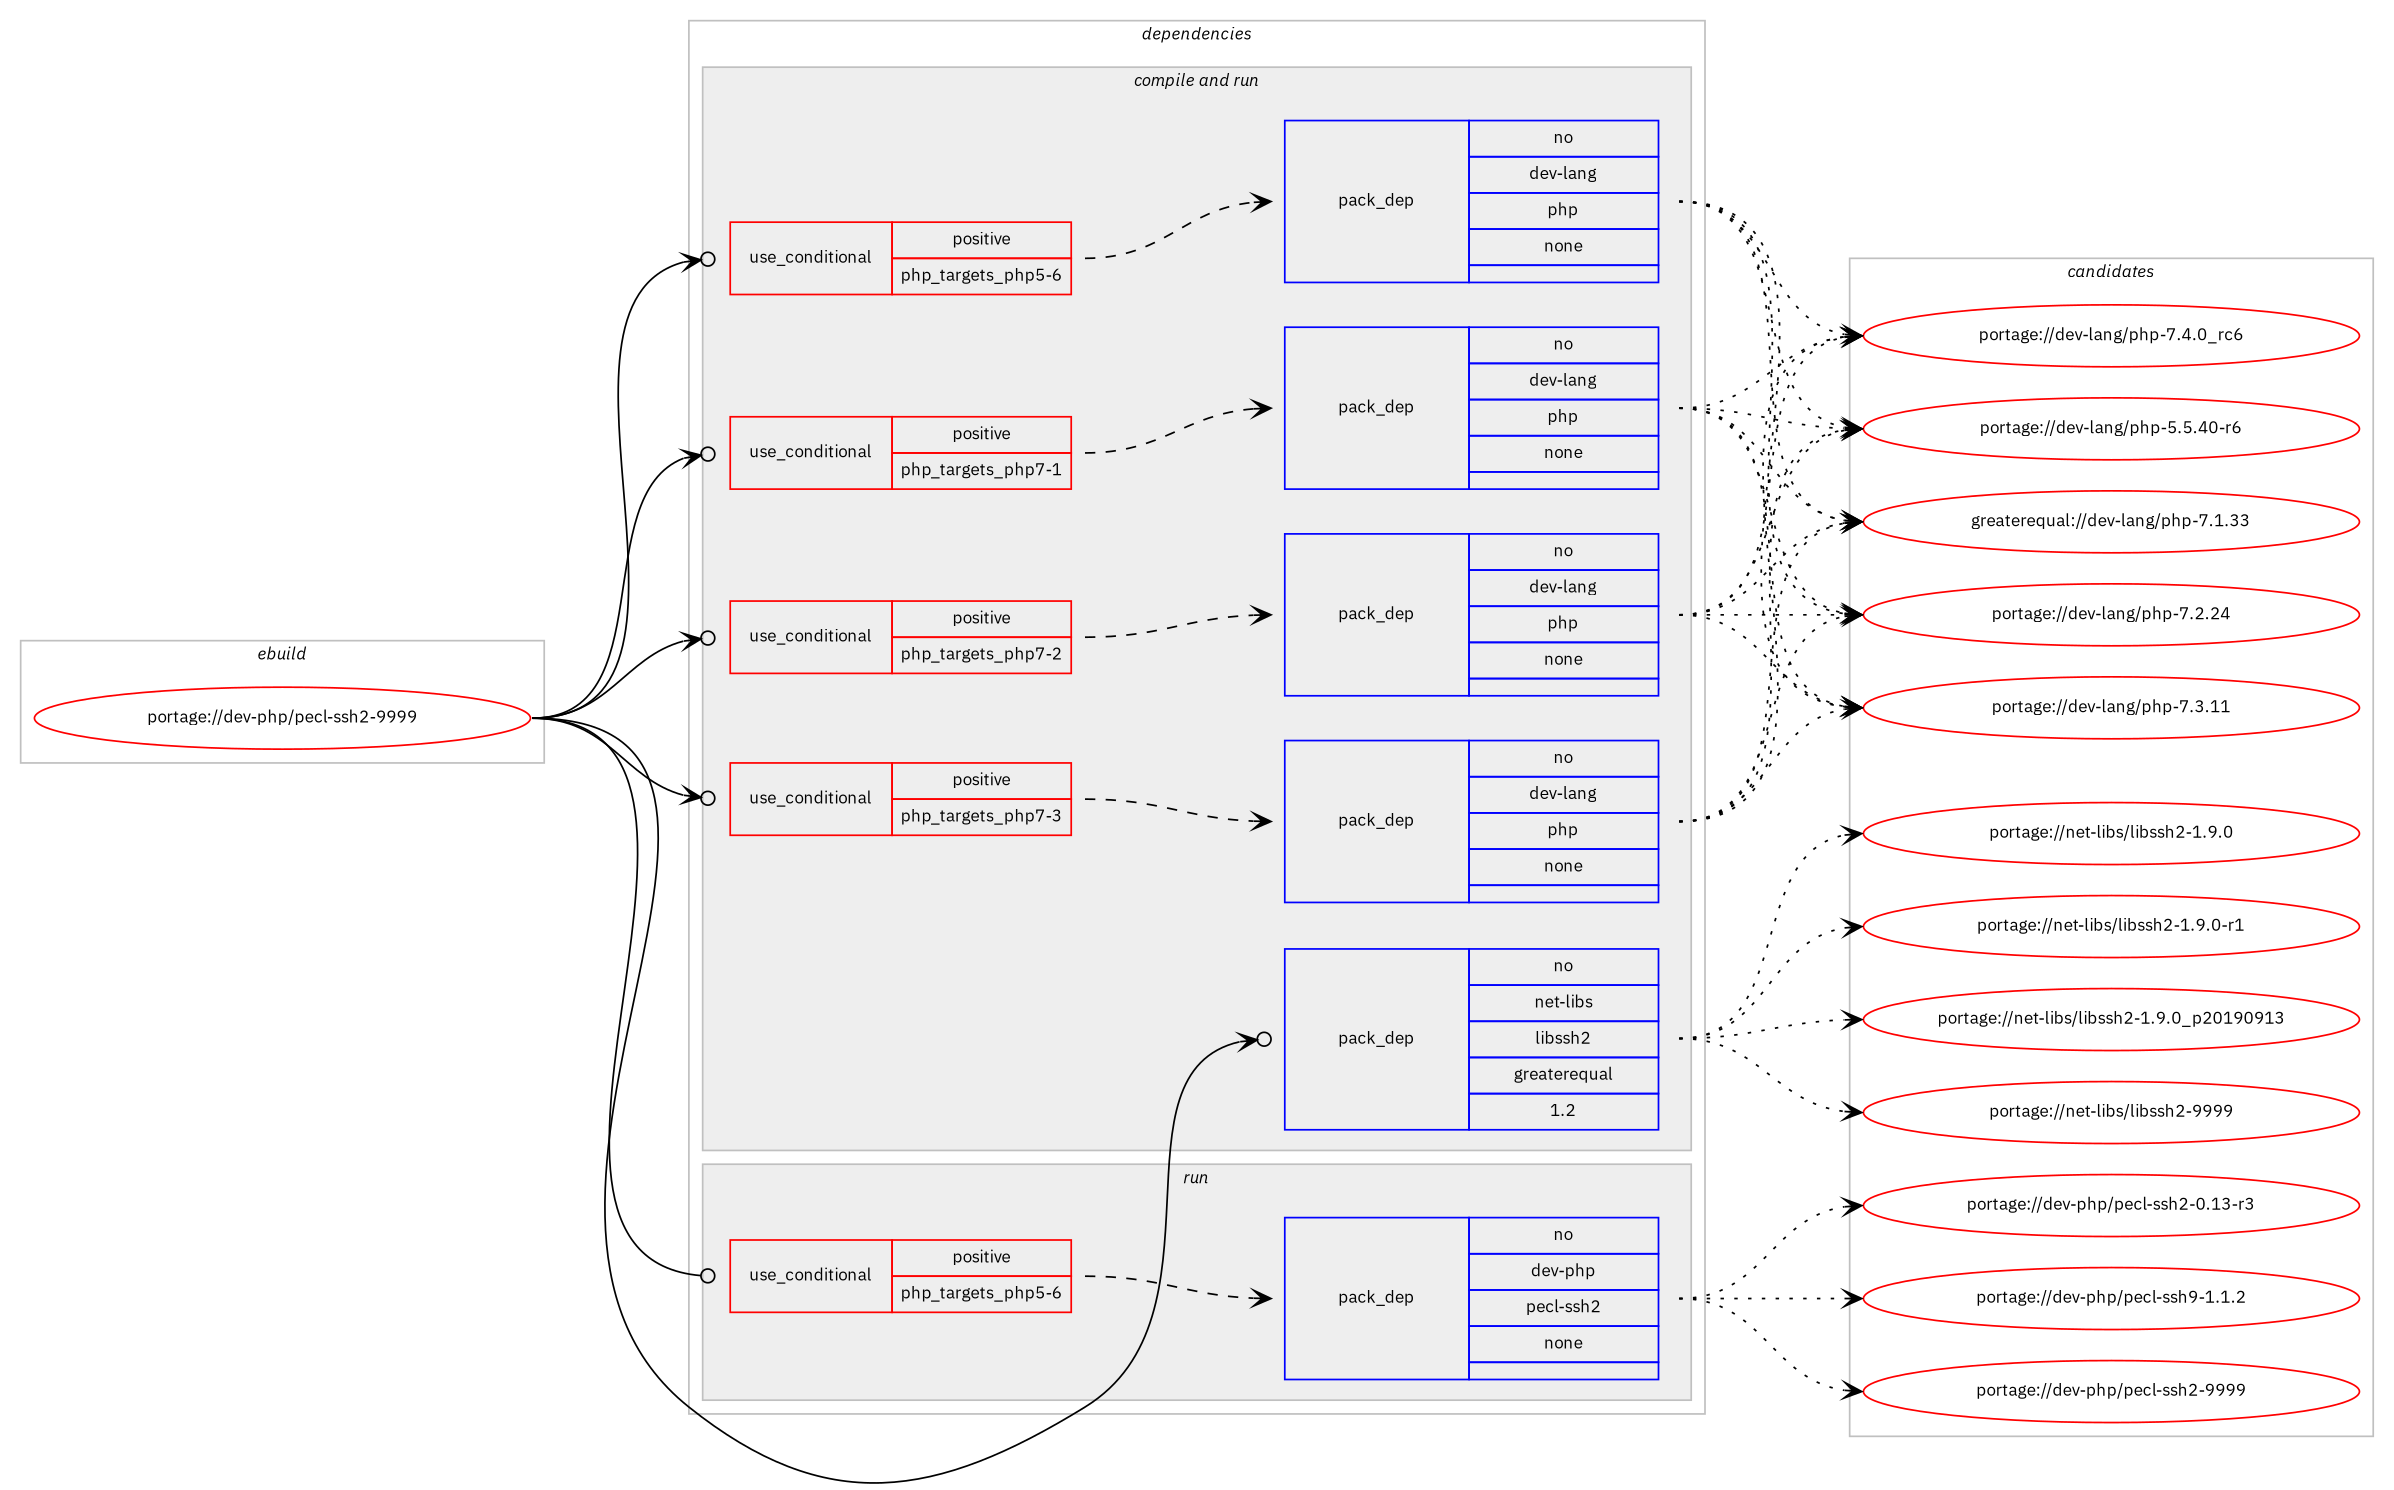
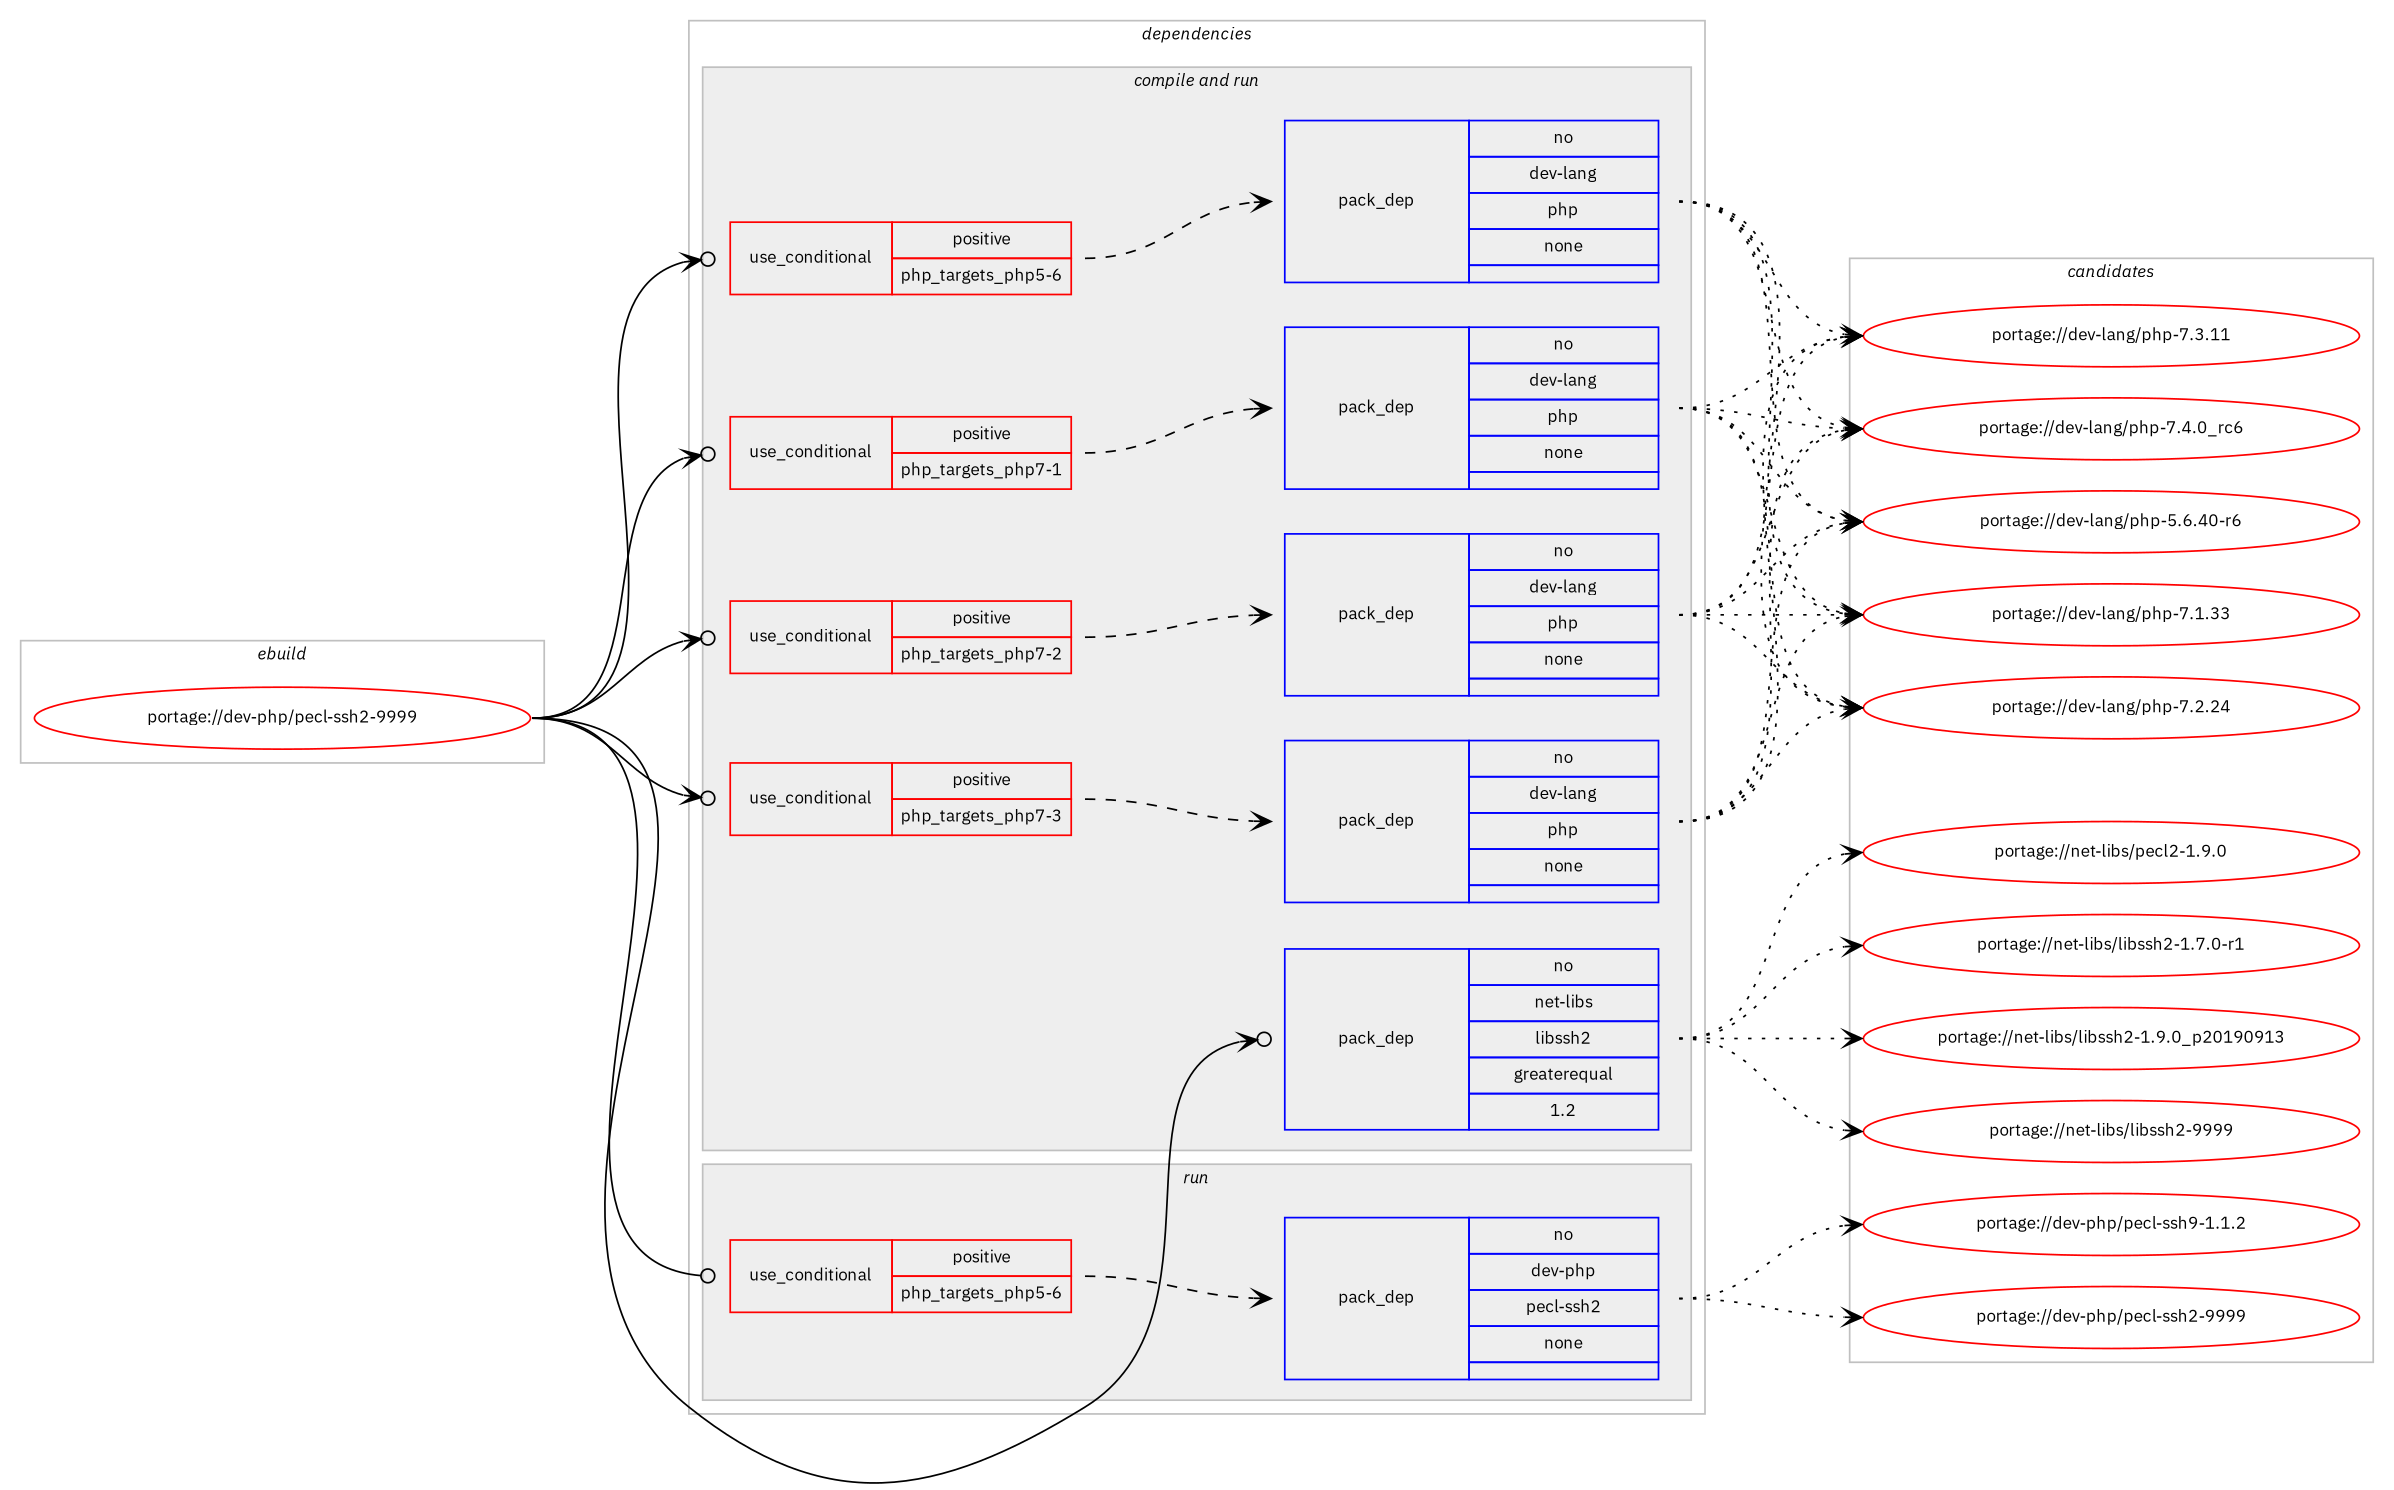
  digraph {
    compound=true
    concentrate=true
    fontname="IBM Plex Sans"
    fontsize=10
    newrank=true
    rankdir=LR
    ranksep=1.5
    node [color=red fontname="IBM Plex Sans" fontsize=10]
    edge [arrowhead=vee fontname="IBM Plex Sans" headport=w style=dotted tailport=e weight=100]
    n1 [label="portage://dev-php/pecl-ssh2-9999" width=4]
    n2 [color=blue label=<<TABLE BORDER="0" CELLBORDER="1" CELLSPACING="0" CELLPADDING="4" WIDTH="220"><TR><TD ROWSPAN="6" CELLPADDING="30">pack_dep</TD></TR><TR><TD WIDTH="110">no</TD></TR><TR><TD>dev-lang</TD></TR><TR><TD>php</TD></TR><TR><TD>none</TD></TR><TR><TD></TD></TR></TABLE>> shape=none]
    n3 [label=<<TABLE BORDER="0" CELLBORDER="1" CELLSPACING="0" CELLPADDING="4"><TR><TD ROWSPAN="3" CELLPADDING="10">use_conditional</TD></TR><TR><TD>positive</TD></TR><TR><TD>php_targets_php5-6</TD></TR></TABLE>> shape=none]
    n4 [color=blue label=<<TABLE BORDER="0" CELLBORDER="1" CELLSPACING="0" CELLPADDING="4" WIDTH="220"><TR><TD ROWSPAN="6" CELLPADDING="30">pack_dep</TD></TR><TR><TD WIDTH="110">no</TD></TR><TR><TD>dev-lang</TD></TR><TR><TD>php</TD></TR><TR><TD>none</TD></TR><TR><TD></TD></TR></TABLE>> shape=none]
    n5 [label=<<TABLE BORDER="0" CELLBORDER="1" CELLSPACING="0" CELLPADDING="4"><TR><TD ROWSPAN="3" CELLPADDING="10">use_conditional</TD></TR><TR><TD>positive</TD></TR><TR><TD>php_targets_php7-1</TD></TR></TABLE>> shape=none]
    n6 [color=blue label=<<TABLE BORDER="0" CELLBORDER="1" CELLSPACING="0" CELLPADDING="4" WIDTH="220"><TR><TD ROWSPAN="6" CELLPADDING="30">pack_dep</TD></TR><TR><TD WIDTH="110">no</TD></TR><TR><TD>dev-lang</TD></TR><TR><TD>php</TD></TR><TR><TD>none</TD></TR><TR><TD></TD></TR></TABLE>> shape=none]
    n7 [label=<<TABLE BORDER="0" CELLBORDER="1" CELLSPACING="0" CELLPADDING="4"><TR><TD ROWSPAN="3" CELLPADDING="10">use_conditional</TD></TR><TR><TD>positive</TD></TR><TR><TD>php_targets_php7-2</TD></TR></TABLE>> shape=none]
    n8 [color=blue label=<<TABLE BORDER="0" CELLBORDER="1" CELLSPACING="0" CELLPADDING="4" WIDTH="220"><TR><TD ROWSPAN="6" CELLPADDING="30">pack_dep</TD></TR><TR><TD WIDTH="110">no</TD></TR><TR><TD>dev-lang</TD></TR><TR><TD>php</TD></TR><TR><TD>none</TD></TR><TR><TD></TD></TR></TABLE>> shape=none]
    n9 [label=<<TABLE BORDER="0" CELLBORDER="1" CELLSPACING="0" CELLPADDING="4"><TR><TD ROWSPAN="3" CELLPADDING="10">use_conditional</TD></TR><TR><TD>positive</TD></TR><TR><TD>php_targets_php7-3</TD></TR></TABLE>> shape=none]
    n10 [color=blue label=<<TABLE BORDER="0" CELLBORDER="1" CELLSPACING="0" CELLPADDING="4" WIDTH="220"><TR><TD ROWSPAN="6" CELLPADDING="30">pack_dep</TD></TR><TR><TD WIDTH="110">no</TD></TR><TR><TD>net-libs</TD></TR><TR><TD>libssh2</TD></TR><TR><TD>greaterequal</TD></TR><TR><TD>1.2</TD></TR></TABLE>> shape=none]
    n11 [color=blue label=<<TABLE BORDER="0" CELLBORDER="1" CELLSPACING="0" CELLPADDING="4" WIDTH="220"><TR><TD ROWSPAN="6" CELLPADDING="30">pack_dep</TD></TR><TR><TD WIDTH="110">no</TD></TR><TR><TD>dev-php</TD></TR><TR><TD>pecl-ssh2</TD></TR><TR><TD>none</TD></TR><TR><TD></TD></TR></TABLE>> shape=none]
    n12 [label=<<TABLE BORDER="0" CELLBORDER="1" CELLSPACING="0" CELLPADDING="4"><TR><TD ROWSPAN="3" CELLPADDING="10">use_conditional</TD></TR><TR><TD>positive</TD></TR><TR><TD>php_targets_php5-6</TD></TR></TABLE>> shape=none]
-   n13 [label="portage://dev-lang/php-5.5.40-r6" width=4]
-   n14 [label="greaterequal://dev-lang/php-7.1.33" width=4]
+   n13 [label="portage://dev-lang/php-5.6.40-r6" width=4]
+   n14 [label="portage://dev-lang/php-7.1.33" width=4]
    n15 [label="portage://dev-lang/php-7.2.24" width=4]
    n16 [label="portage://dev-lang/php-7.3.11" width=4]
    n17 [label="portage://dev-lang/php-7.4.0_rc6" width=4]
-   n18 [label="portage://net-libs/libssh2-1.9.0" width=4]
-   n19 [label="portage://net-libs/libssh2-1.9.0-r1" width=4]
+   n18 [label="portage://net-libs/pecl2-1.9.0" width=4]
+   n19 [label="portage://net-libs/libssh2-1.7.0-r1" width=4]
    n20 [label="portage://net-libs/libssh2-1.9.0_p20190913" width=4]
    n21 [label="portage://net-libs/libssh2-9999" width=4]
-   n22 [label="portage://dev-php/pecl-ssh2-0.13-r3" width=4]
    n23 [label="portage://dev-php/pecl-ssh9-1.1.2" width=4]
    n24 [label="portage://dev-php/pecl-ssh2-9999" width=4]
    subgraph cluster_1 {
      color=gray
      label=<<i>ebuild</i>>
      rank=same
      n1
    }
    subgraph cluster_2 {
      color=gray
      label=<<i>dependencies</i>>
      subgraph cluster_3 {
        color=gray
        fillcolor="#eeeeee"
        label=<<i>compile</i>>
        style=filled
      }
      subgraph cluster_4 {
        color=gray
        fillcolor="#eeeeee"
        label=<<i>compile and run</i>>
        style=filled
        subgraph sub_5 {
          color=gray
          fillcolor="#eeeeee"
          label=<<i>compile and run</i>>
          style=filled
          n3
          subgraph sub_6 {
            color=gray
            fillcolor="#eeeeee"
            label=<<i>compile and run</i>>
            style=filled
            n2
          }
        }
        subgraph sub_7 {
          color=gray
          fillcolor="#eeeeee"
          label=<<i>compile and run</i>>
          style=filled
          n5
          subgraph sub_8 {
            color=gray
            fillcolor="#eeeeee"
            label=<<i>compile and run</i>>
            style=filled
            n4
          }
        }
        subgraph sub_9 {
          color=gray
          fillcolor="#eeeeee"
          label=<<i>compile and run</i>>
          style=filled
          n7
          subgraph sub_10 {
            color=gray
            fillcolor="#eeeeee"
            label=<<i>compile and run</i>>
            style=filled
            n6
          }
        }
        subgraph sub_11 {
          color=gray
          fillcolor="#eeeeee"
          label=<<i>compile and run</i>>
          style=filled
          n9
          subgraph sub_12 {
            color=gray
            fillcolor="#eeeeee"
            label=<<i>compile and run</i>>
            style=filled
            n8
          }
        }
        subgraph sub_13 {
          color=gray
          fillcolor="#eeeeee"
          label=<<i>compile and run</i>>
          style=filled
          n10
        }
      }
      subgraph cluster_14 {
        color=gray
        fillcolor="#eeeeee"
        label=<<i>run</i>>
        style=filled
        subgraph sub_15 {
          color=gray
          fillcolor="#eeeeee"
          label=<<i>run</i>>
          style=filled
          n12
          subgraph sub_16 {
            color=gray
            fillcolor="#eeeeee"
            label=<<i>run</i>>
            style=filled
            n11
          }
        }
      }
    }
    subgraph cluster_17 {
      color=gray
      label=<<i>candidates</i>>
      rank=same
      subgraph sub_18 {
        color=black
        label=<<i>candidates</i>>
        nodesep=1
        rank=same
        n13
        n14
        n15
        n16
        n17
      }
      subgraph sub_19 {
        color=black
        label=<<i>candidates</i>>
        nodesep=1
        rank=same
        n13
        n14
        n15
        n16
        n17
      }
      subgraph sub_20 {
        color=black
        label=<<i>candidates</i>>
        nodesep=1
        rank=same
        n13
        n14
        n15
        n16
        n17
      }
      subgraph sub_21 {
        color=black
        label=<<i>candidates</i>>
        nodesep=1
        rank=same
        n13
        n14
        n15
        n16
        n17
      }
      subgraph sub_22 {
        color=black
        label=<<i>candidates</i>>
        nodesep=1
        rank=same
        n18
        n19
        n20
        n21
      }
      subgraph sub_23 {
        color=black
        label=<<i>candidates</i>>
        nodesep=1
        rank=same
-       n22
        n23
        n24
      }
    }
    n1 -> n3 [arrowhead=odotvee style=solid weight=20]
    n1 -> n5 [arrowhead=odotvee style=solid weight=20]
    n1 -> n7 [arrowhead=odotvee style=solid weight=20]
    n1 -> n9 [arrowhead=odotvee style=solid weight=20]
    n1 -> n10 [arrowhead=odotvee style=solid weight=20]
    n1 -> n12 [arrowhead=odot style=solid weight=20]
    n2 -> n13
    n2 -> n14
    n2 -> n15
    n2 -> n16
    n2 -> n17
    n3 -> n2 [style=dashed weight=20]
    n4 -> n13
    n4 -> n14
    n4 -> n15
    n4 -> n16
    n4 -> n17
    n5 -> n4 [style=dashed weight=20]
    n6 -> n13
    n6 -> n14
    n6 -> n15
    n6 -> n16
    n6 -> n17
    n7 -> n6 [style=dashed weight=20]
    n8 -> n13
    n8 -> n14
    n8 -> n15
    n8 -> n16
    n8 -> n17
    n9 -> n8 [style=dashed weight=20]
    n10 -> n18
    n10 -> n19
    n10 -> n20
    n10 -> n21
-   n11 -> n22
    n11 -> n23
    n11 -> n24
    n12 -> n11 [style=dashed weight=20]
  }
